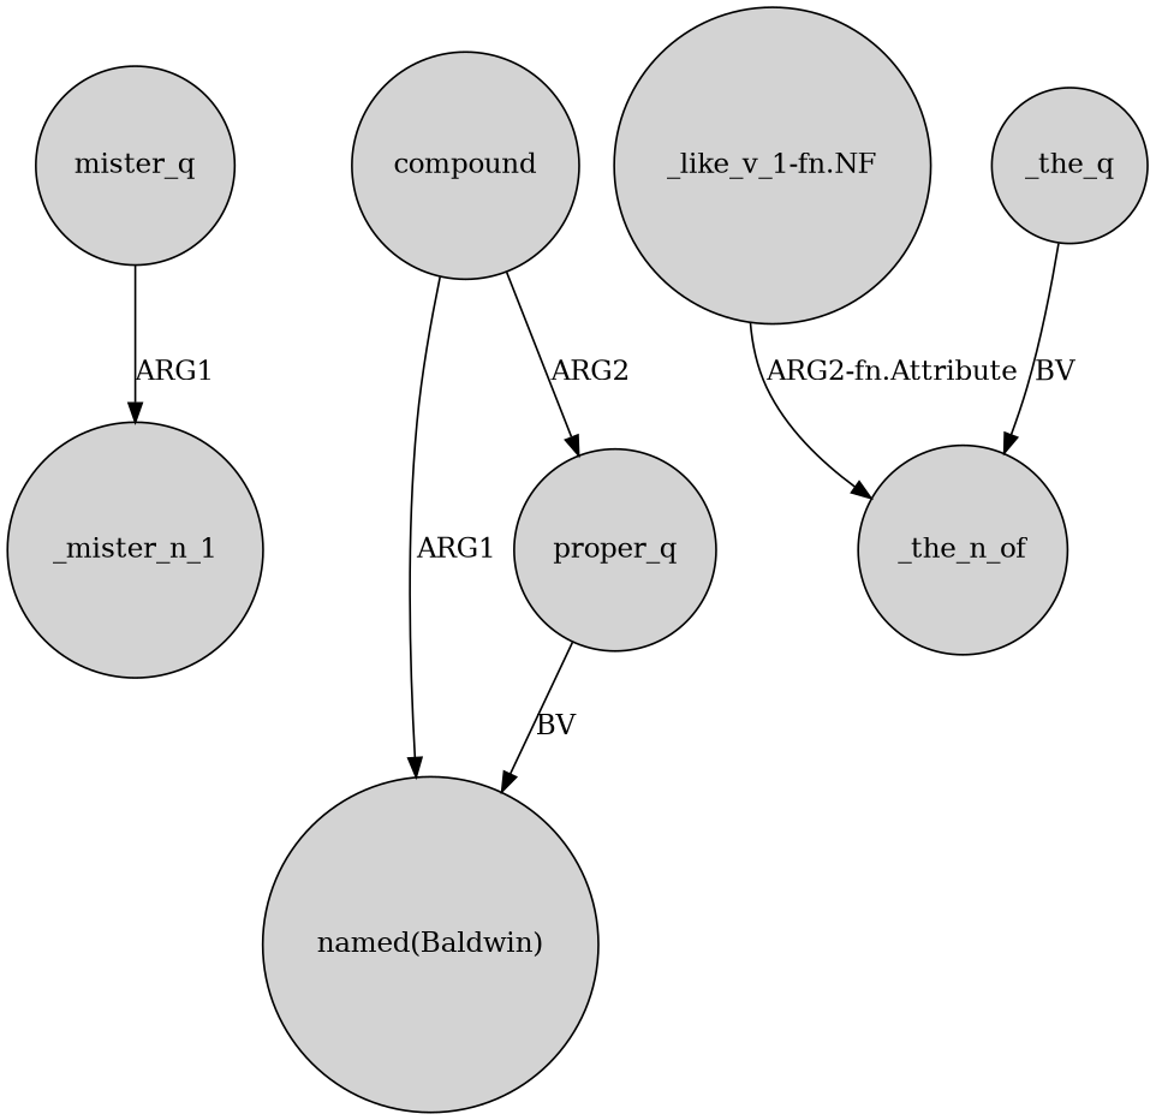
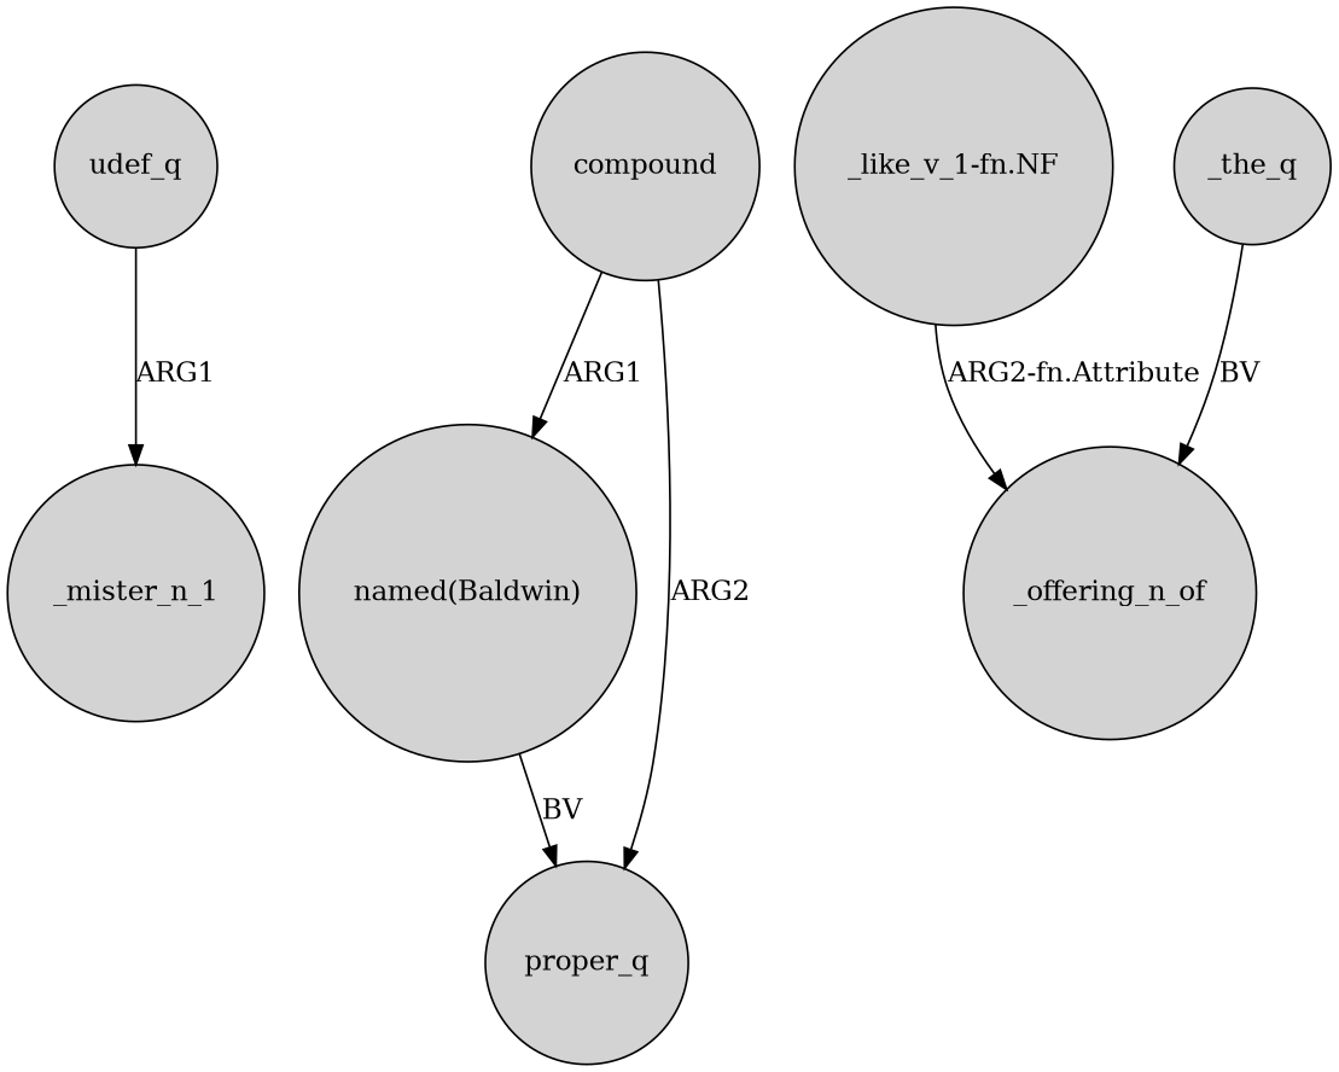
  digraph {
    node [shape=circle style=filled]
-   udef_q [label=mister_q]
+   udef_q
    _mister_n_1
    compound
    "named(Baldwin)"
    proper_q
    "_like_v_1-fn.NF"
-   _offering_n_of [label=_the_n_of]
+   _offering_n_of
    _the_q
    udef_q -> _mister_n_1 [label=ARG1]
    compound -> "named(Baldwin)" [label=ARG1]
    compound -> proper_q [label=ARG2]
-   proper_q -> "named(Baldwin)" [label=BV]
+   "named(Baldwin)" -> proper_q [label=BV]
    "_like_v_1-fn.NF" -> _offering_n_of [label="ARG2-fn.Attribute"]
    _the_q -> _offering_n_of [label=BV]
  }
